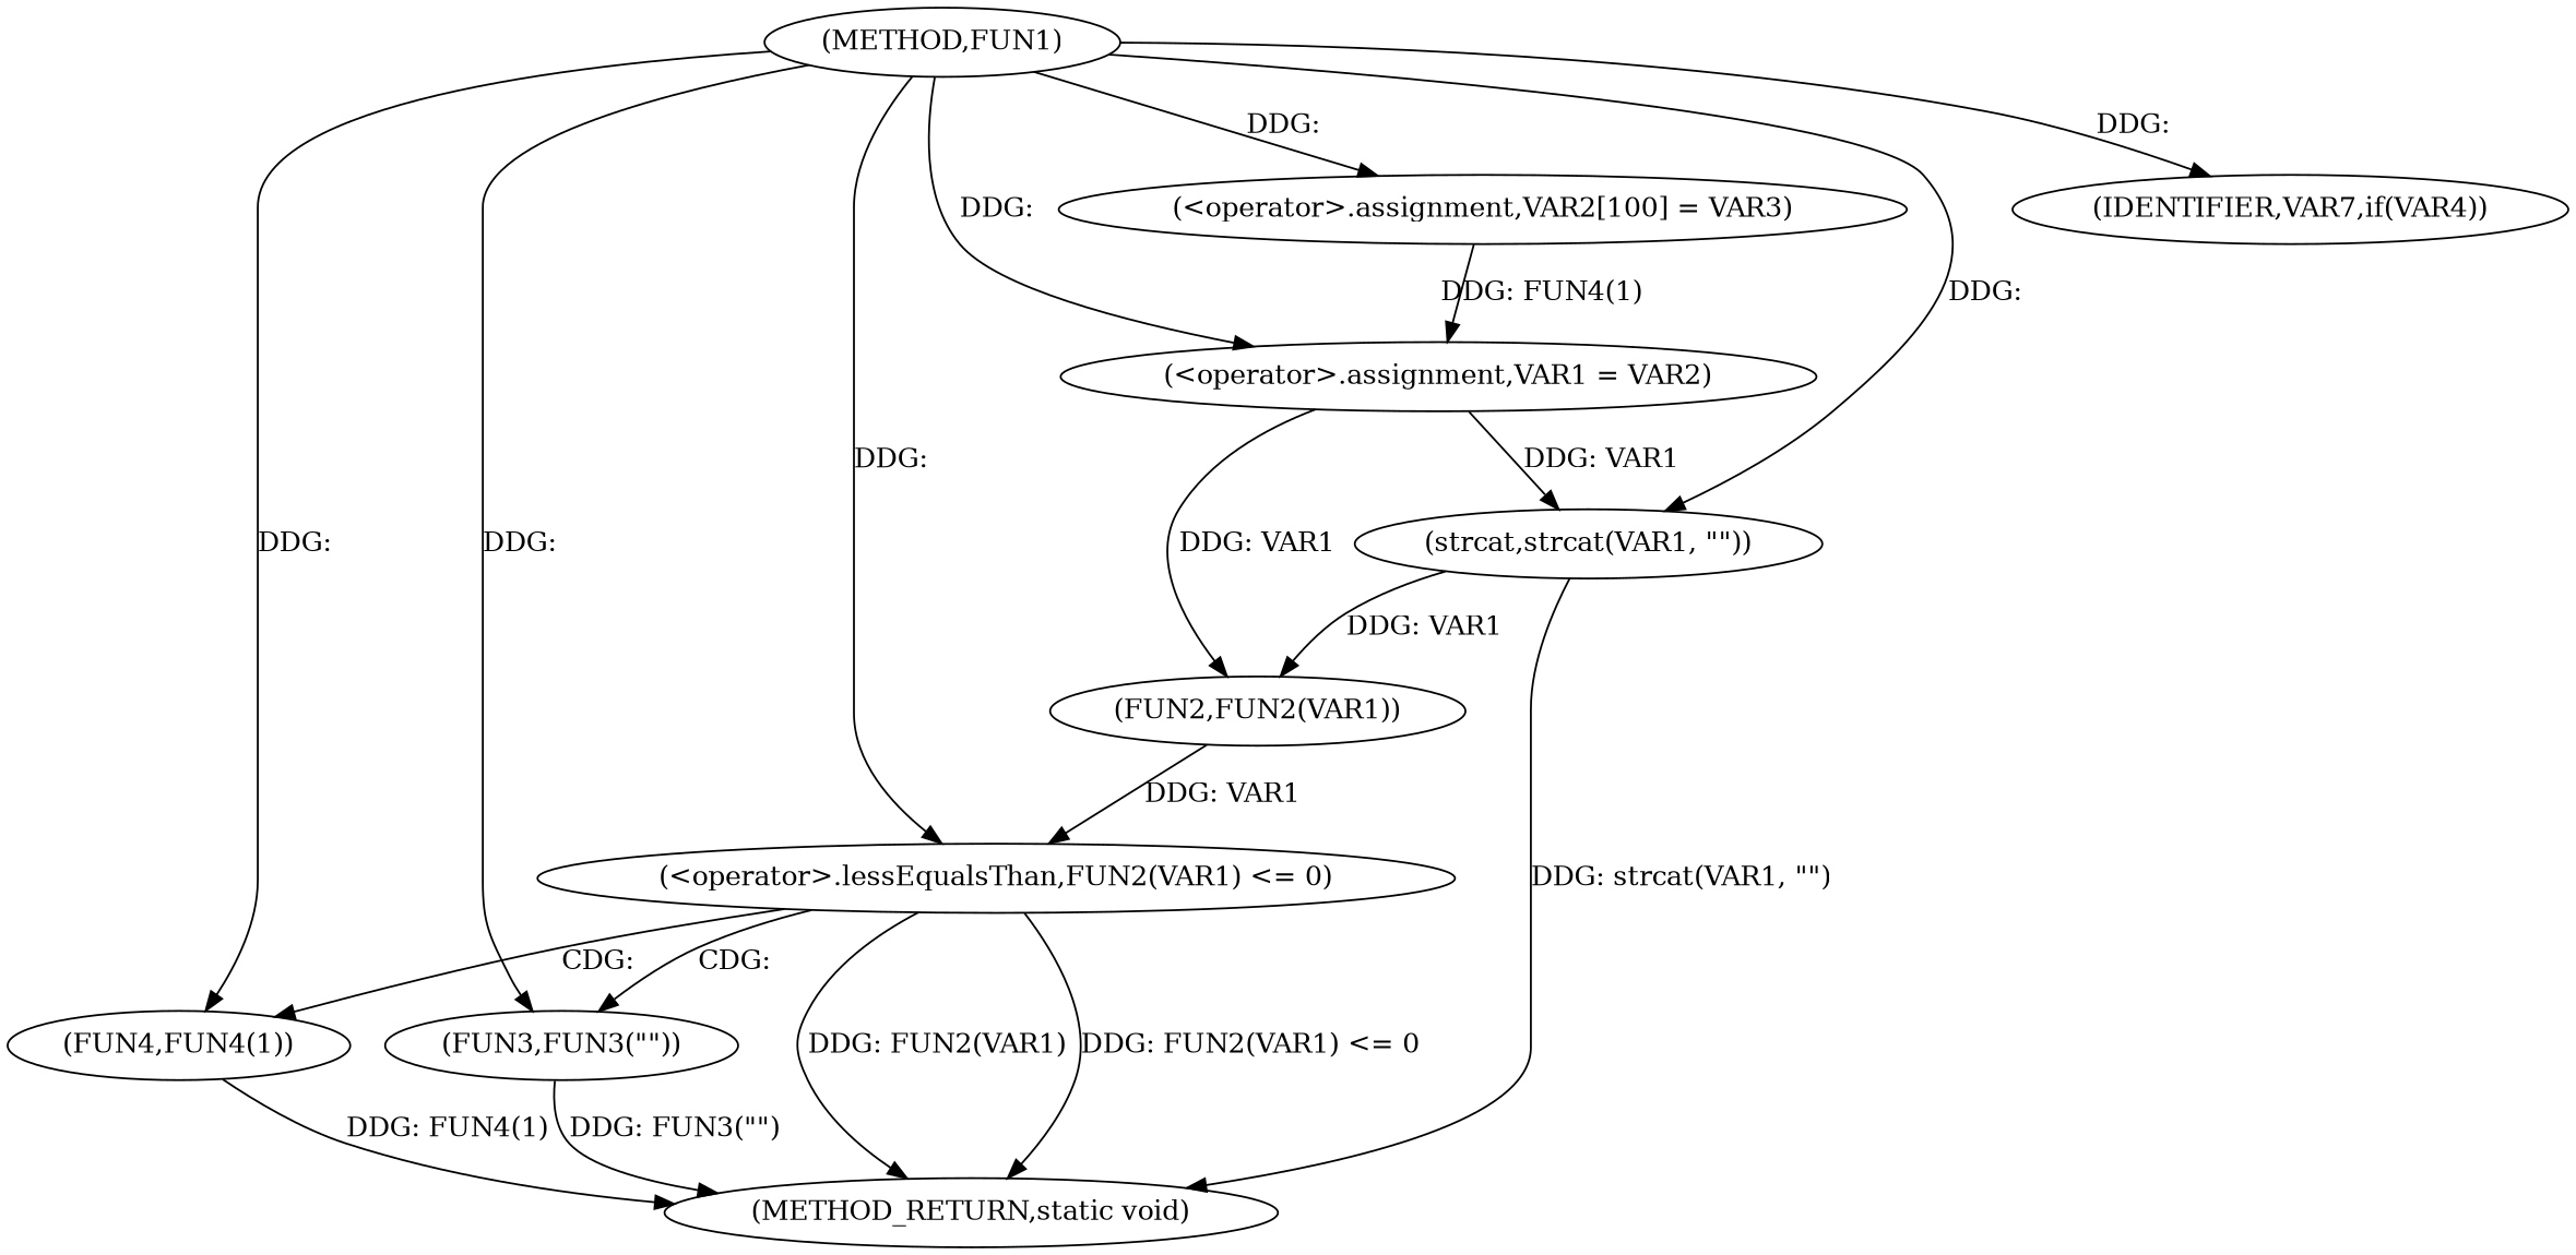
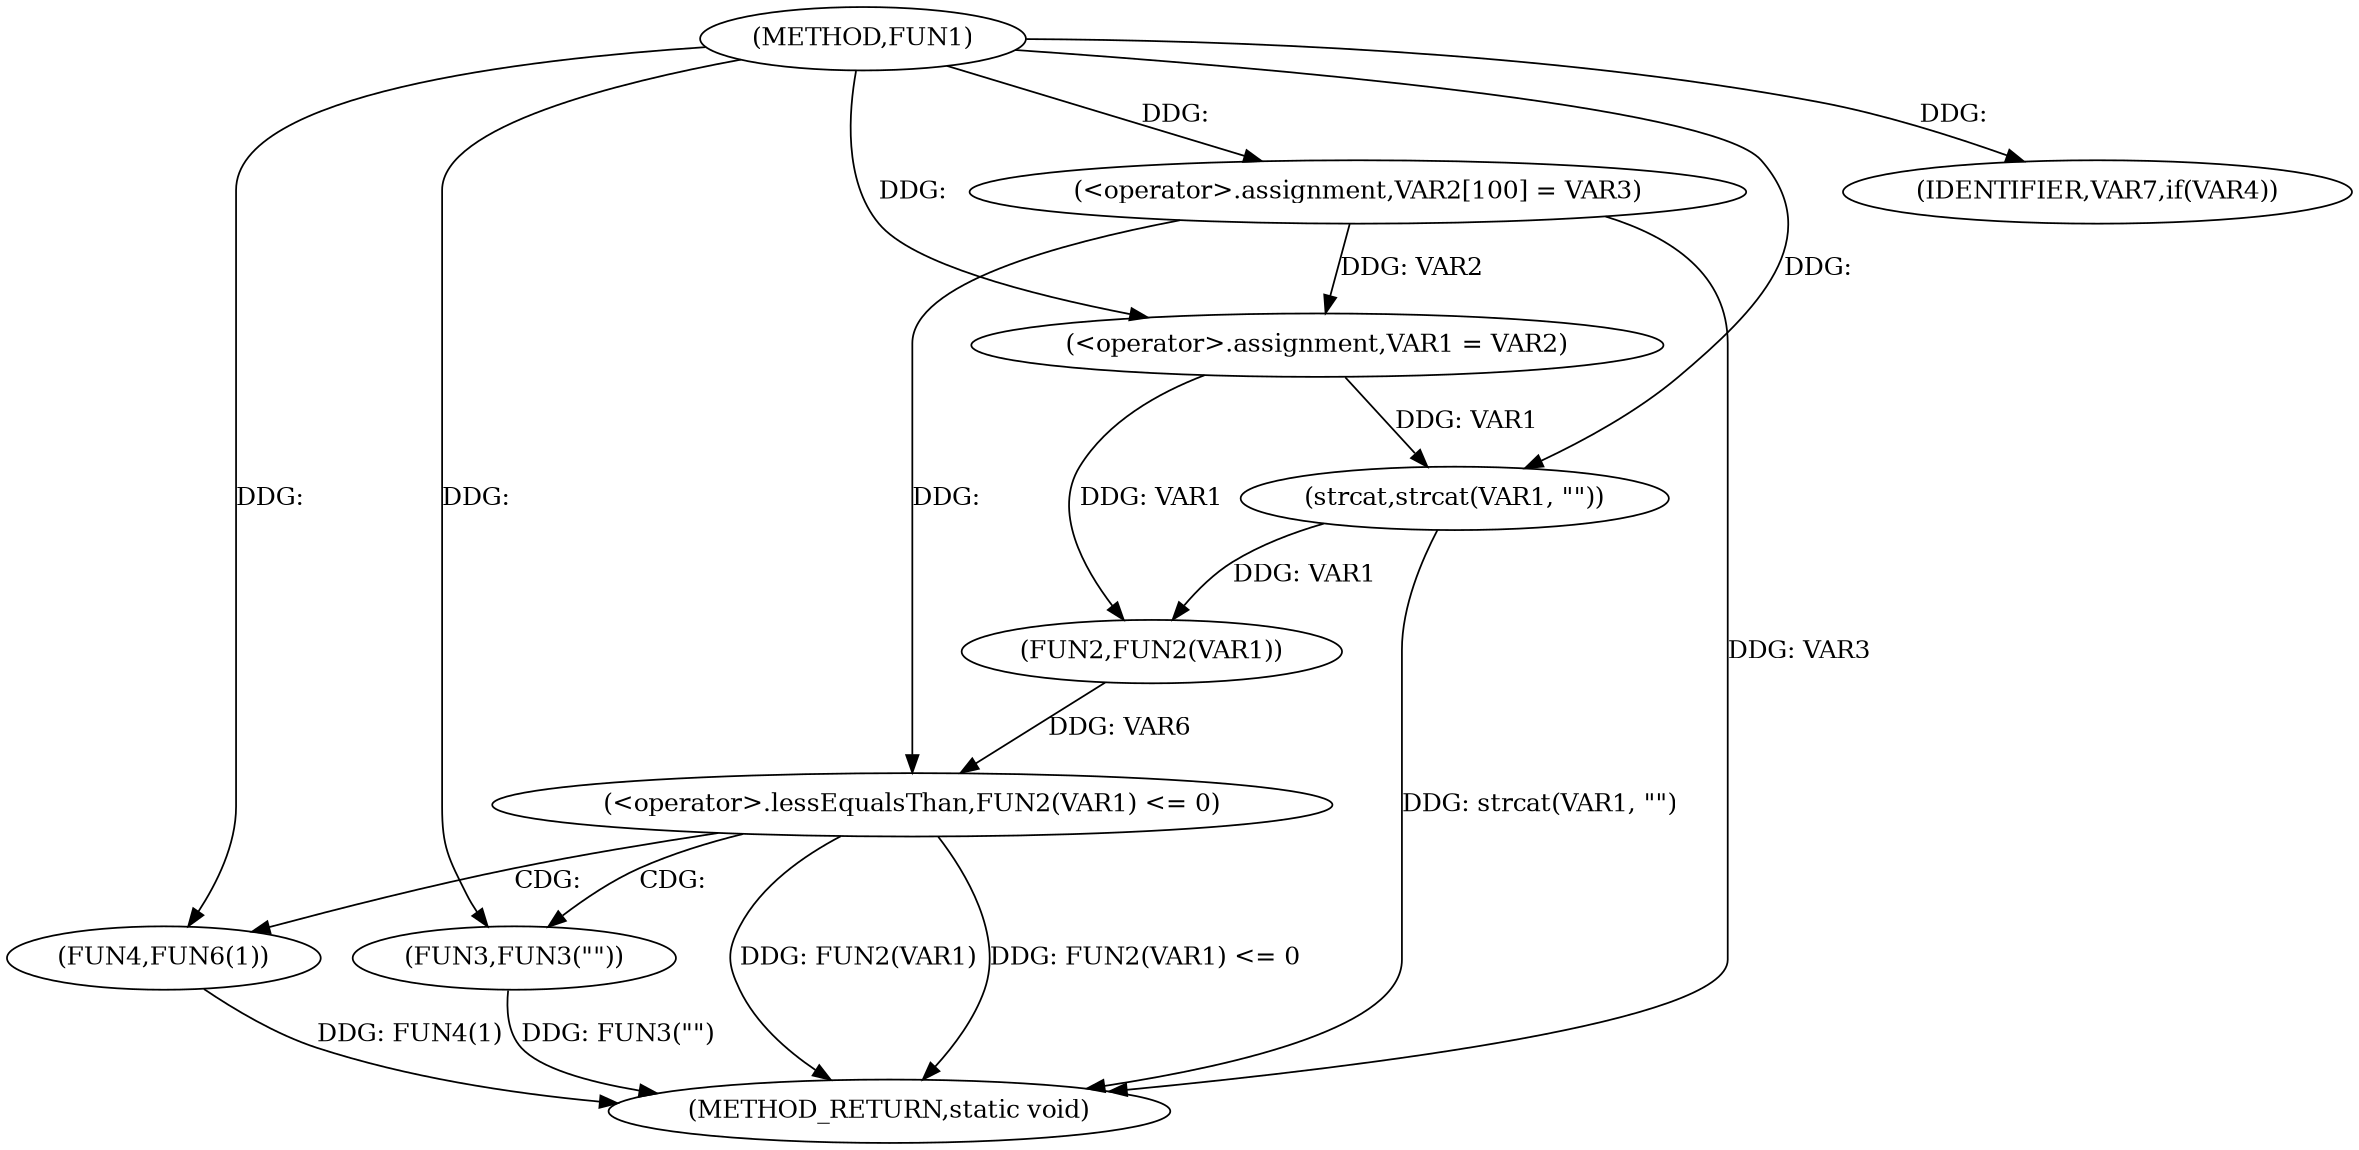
  digraph {
    n1 [label="(METHOD,FUN1)"]
    n2 [label="(<operator>.assignment,VAR2[100] = VAR3)"]
    n3 [label="(<operator>.assignment,VAR1 = VAR2)"]
    n4 [label="(IDENTIFIER,VAR7,if(VAR4))"]
    n5 [label="(strcat,strcat(VAR1, \"\"))"]
    n6 [label="(<operator>.lessEqualsThan,FUN2(VAR1) <= 0)"]
    n7 [label="(FUN3,FUN3(\"\"))"]
-   n8 [label="(FUN4,FUN4(1))"]
+   n8 [label="(FUN4,FUN6(1))"]
    n9 [label="(METHOD_RETURN,static void)"]
    n10 [label="(FUN2,FUN2(VAR1))"]
    n1 -> n2 [label="DDG: "]
    n1 -> n3 [label="DDG: "]
    n1 -> n4 [label="DDG: "]
    n1 -> n5 [label="DDG: "]
-   n1 -> n6 [label="DDG: "]
+   n2 -> n6 [label="DDG: "]
    n1 -> n7 [label="DDG: "]
    n1 -> n8 [label="DDG: "]
-   n2 -> n3 [label="DDG: FUN4(1)"]
+   n2 -> n3 [label="DDG: VAR2"]
+   n2 -> n9 [label="DDG: VAR3"]
    n3 -> n5 [label="DDG: VAR1"]
    n3 -> n10 [label="DDG: VAR1"]
    n5 -> n9 [label="DDG: strcat(VAR1, \"\")"]
    n5 -> n10 [label="DDG: VAR1"]
    n6 -> n7 [label="CDG: "]
    n6 -> n8 [label="CDG: "]
    n6 -> n9 [label="DDG: FUN2(VAR1) <= 0"]
    n6 -> n9 [label="DDG: FUN2(VAR1)"]
    n7 -> n9 [label="DDG: FUN3(\"\")"]
    n8 -> n9 [label="DDG: FUN4(1)"]
-   n10 -> n6 [label="DDG: VAR1"]
+   n10 -> n6 [label="DDG: VAR6"]
  }
